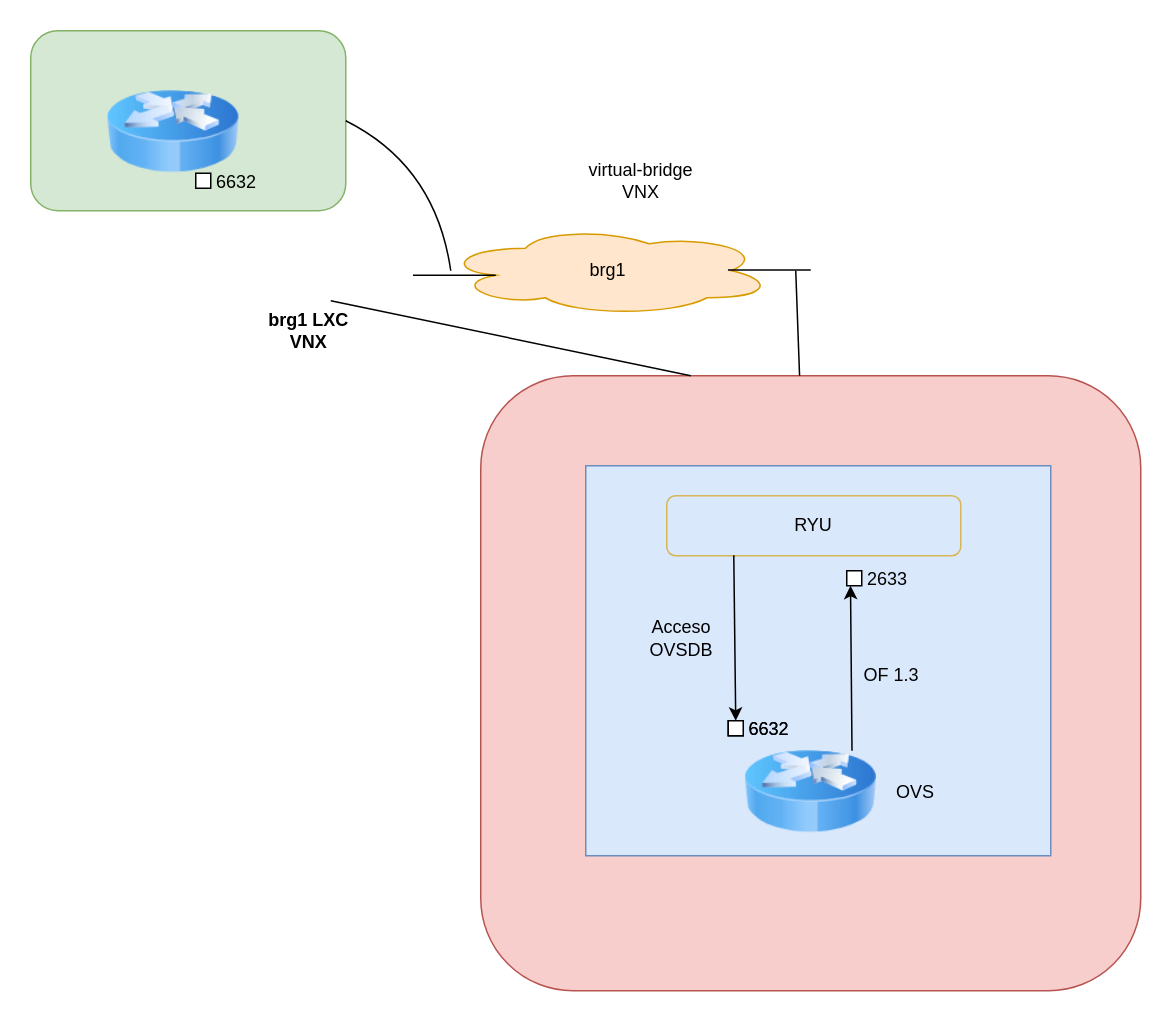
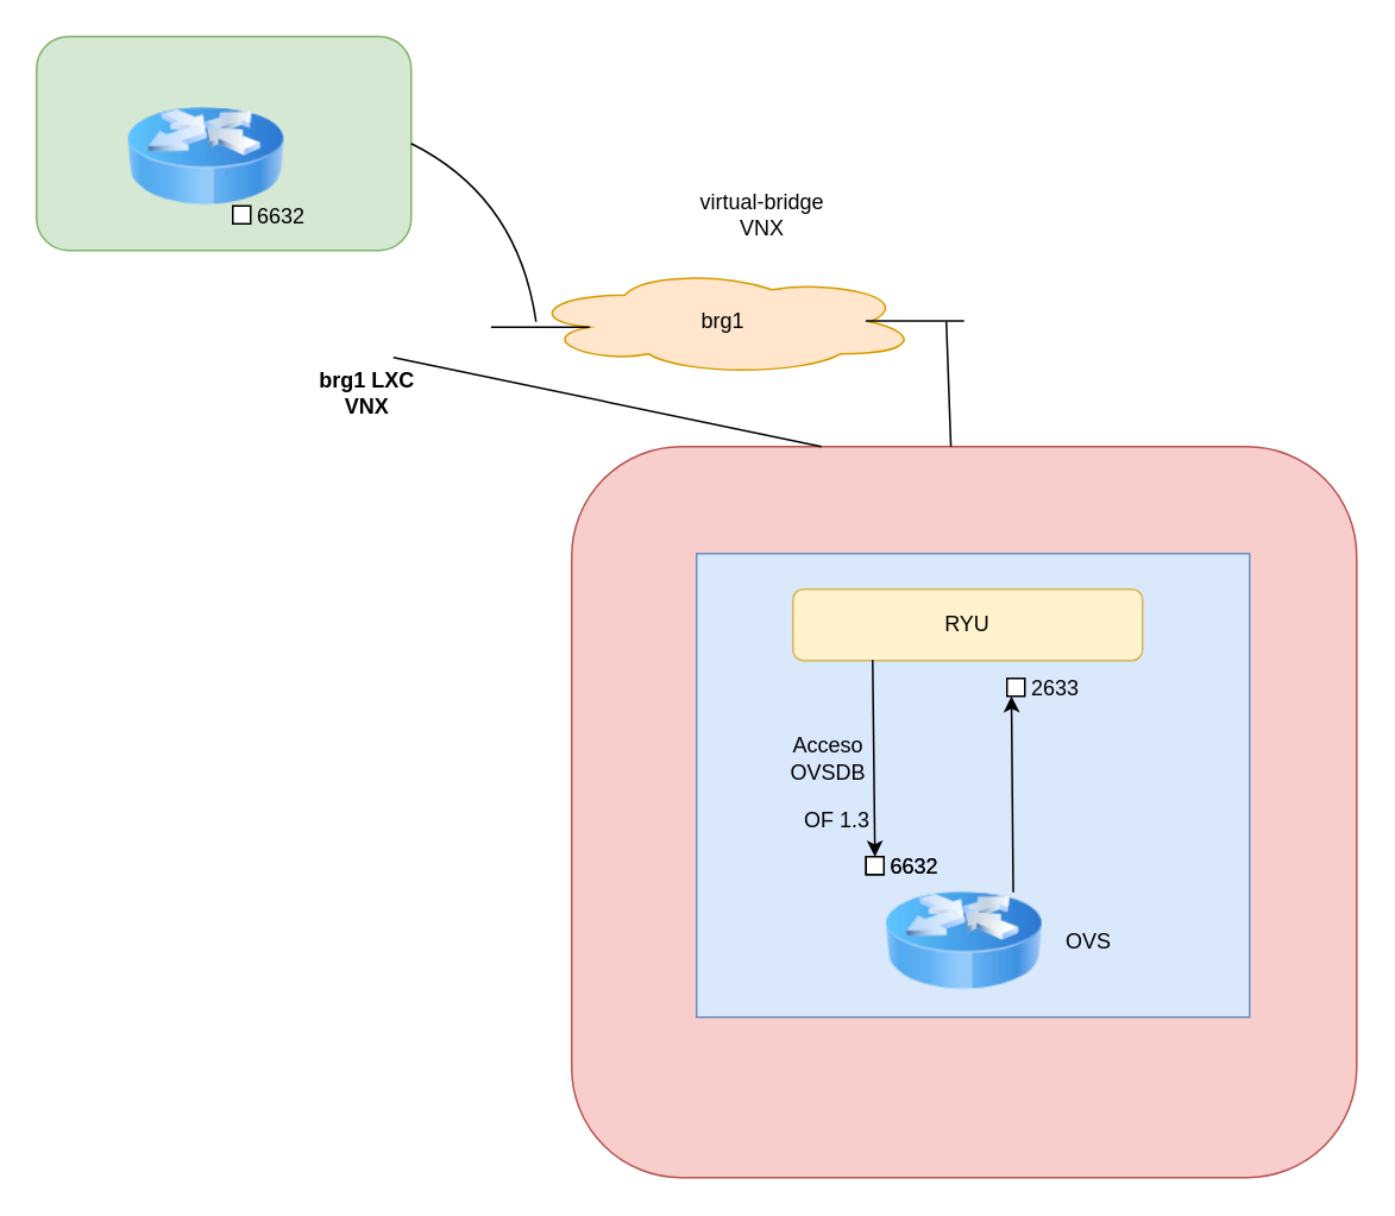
  <mxCell id="0" />
  <mxCell id="1" parent="0" />
  <mxCell id="2" value="" style="rounded=1;whiteSpace=wrap;html=1;fillColor=#f8cecc;strokeColor=#b85450;" vertex="1" parent="1"><mxGeometry x="320" y="250" width="440" height="410" as="geometry" /></mxCell>
  <mxCell id="3" value="" style="rounded=0;whiteSpace=wrap;html=1;fillColor=#dae8fc;strokeColor=#6c8ebf;" vertex="1" parent="1"><mxGeometry x="390" y="310" width="310" height="260" as="geometry" /></mxCell>
- <mxCell id="4" value="RYU" style="rounded=1;whiteSpace=wrap;html=1;fillColor=#dae8fc;strokeColor=#d6b656;" vertex="1" parent="1"><mxGeometry x="444" y="330" width="196" height="40" as="geometry" /></mxCell>
+ <mxCell id="4" value="RYU" style="rounded=1;whiteSpace=wrap;html=1;fillColor=#fff2cc;strokeColor=#d6b656;" vertex="1" parent="1"><mxGeometry x="444" y="330" width="196" height="40" as="geometry" /></mxCell>
  <mxCell id="5" value="" style="image;html=1;image=img/lib/clip_art/networking/Router_Icon_128x128.png" vertex="1" parent="1"><mxGeometry x="485" y="500" width="110" height="55" as="geometry" /></mxCell>
  <mxCell id="6" value="6632" style="fontStyle=0;labelPosition=right;verticalLabelPosition=middle;align=left;verticalAlign=middle;spacingLeft=2;" vertex="1" parent="1"><mxGeometry x="485" y="480" width="10" height="10" as="geometry" /></mxCell>
  <mxCell id="7" value="2633" style="fontStyle=0;labelPosition=right;verticalLabelPosition=middle;align=left;verticalAlign=middle;spacingLeft=2;" vertex="1" parent="1"><mxGeometry x="564" y="380" width="10" height="10" as="geometry" /></mxCell>
  <mxCell id="8" value="" style="endArrow=classic;html=1;exitX=0.75;exitY=0;exitDx=0;exitDy=0;entryX=0.25;entryY=1;entryDx=0;entryDy=0;" edge="1" parent="1" source="5" target="7"><mxGeometry width="50" height="50" relative="1" as="geometry"><mxPoint x="720" y="480" as="sourcePoint" /><mxPoint x="770" y="430" as="targetPoint" /></mxGeometry></mxCell>
- <mxCell id="9" value="OF 1.3" style="text;html=1;strokeColor=none;fillColor=none;align=center;verticalAlign=middle;whiteSpace=wrap;rounded=0;" vertex="1" parent="1"><mxGeometry x="574" y="440" width="40" height="20" as="geometry" /></mxCell>
+ <mxCell id="9" value="OF 1.3" style="text;html=1;strokeColor=none;fillColor=none;align=center;verticalAlign=middle;whiteSpace=wrap;rounded=0;" vertex="1" parent="1"><mxGeometry x="449" y="450" width="40" height="20" as="geometry" /></mxCell>
  <mxCell id="10" value="" style="endArrow=classic;html=1;exitX=0.228;exitY=0.992;exitDx=0;exitDy=0;entryX=0.5;entryY=0;entryDx=0;entryDy=0;exitPerimeter=0;" edge="1" parent="1" source="4" target="6"><mxGeometry width="50" height="50" relative="1" as="geometry"><mxPoint x="720" y="480" as="sourcePoint" /><mxPoint x="770" y="430" as="targetPoint" /></mxGeometry></mxCell>
- <mxCell id="11" value="Acceso&lt;br&gt;OVSDB" style="text;html=1;strokeColor=none;fillColor=none;align=center;verticalAlign=middle;whiteSpace=wrap;rounded=0;" vertex="1" parent="1"><mxGeometry x="434" y="415" width="40" height="20" as="geometry" /></mxCell>
+ <mxCell id="11" value="Acceso&lt;br&gt;OVSDB" style="text;html=1;strokeColor=none;fillColor=none;align=center;verticalAlign=middle;whiteSpace=wrap;rounded=0;" vertex="1" parent="1"><mxGeometry x="444" y="415" width="40" height="20" as="geometry" /></mxCell>
  <mxCell id="12" value="" style="rounded=1;whiteSpace=wrap;html=1;strokeColor=#82b366;fillColor=#d5e8d4;" vertex="1" parent="1"><mxGeometry x="20" y="20" width="210" height="120" as="geometry" /></mxCell>
  <mxCell id="13" value="brg1 LXC&lt;br&gt;VNX" style="text;html=1;strokeColor=none;fillColor=none;align=center;verticalAlign=middle;whiteSpace=wrap;rounded=0;fontStyle=1" vertex="1" parent="1"><mxGeometry x="167.5" y="210" width="75" height="20" as="geometry" /></mxCell>
  <mxCell id="14" value="" style="curved=1;endArrow=none;html=1;exitX=1;exitY=0.5;exitDx=0;exitDy=0;endFill=0;" edge="1" parent="1" source="12"><mxGeometry width="50" height="50" relative="1" as="geometry"><mxPoint x="485" y="100" as="sourcePoint" /><mxPoint x="300" y="180" as="targetPoint" /><Array as="points"><mxPoint x="290" y="110" /></Array></mxGeometry></mxCell>
  <mxCell id="15" value="" style="group" vertex="1" connectable="0" parent="1"><mxGeometry x="274.8" y="150" width="265.2" height="60" as="geometry" /></mxCell>
  <mxCell id="16" value="brg1" style="ellipse;shape=cloud;whiteSpace=wrap;html=1;strokeColor=#d79b00;fillColor=#ffe6cc;" vertex="1" parent="15"><mxGeometry x="20" width="220" height="60" as="geometry" /></mxCell>
  <mxCell id="17" value="" style="endArrow=none;html=1;entryX=0.16;entryY=0.55;entryDx=0;entryDy=0;entryPerimeter=0;" edge="1" parent="15" target="16"><mxGeometry width="50" height="50" relative="1" as="geometry"><mxPoint y="33" as="sourcePoint" /><mxPoint x="210" y="140" as="targetPoint" /></mxGeometry></mxCell>
  <mxCell id="18" value="" style="endArrow=none;html=1;entryX=0.16;entryY=0.55;entryDx=0;entryDy=0;entryPerimeter=0;" edge="1" parent="15"><mxGeometry width="50" height="50" relative="1" as="geometry"><mxPoint x="210" y="29.58" as="sourcePoint" /><mxPoint x="265.2" y="29.58" as="targetPoint" /></mxGeometry></mxCell>
  <mxCell id="19" value="" style="endArrow=none;html=1;" edge="1" parent="1" source="2"><mxGeometry width="50" height="50" relative="1" as="geometry"><mxPoint x="480" y="260" as="sourcePoint" /><mxPoint x="530" y="180" as="targetPoint" /></mxGeometry></mxCell>
  <mxCell id="20" value="virtual-bridge&lt;br&gt;VNX" style="text;html=1;strokeColor=none;fillColor=none;align=center;verticalAlign=middle;whiteSpace=wrap;rounded=0;" vertex="1" parent="1"><mxGeometry x="382.4" y="110" width="90" height="20" as="geometry" /></mxCell>
  <mxCell id="21" value="OVS" style="text;html=1;strokeColor=none;fillColor=none;align=center;verticalAlign=middle;whiteSpace=wrap;rounded=0;" vertex="1" parent="1"><mxGeometry x="590" y="517.5" width="40" height="20" as="geometry" /></mxCell>
  <mxCell id="22" value="" style="image;html=1;image=img/lib/clip_art/networking/Router_Icon_128x128.png" vertex="1" parent="1"><mxGeometry x="60" y="60" width="110" height="55" as="geometry" /></mxCell>
  <mxCell id="23" value="6632" style="fontStyle=0;labelPosition=right;verticalLabelPosition=middle;align=left;verticalAlign=middle;spacingLeft=2;" vertex="1" parent="1"><mxGeometry x="485" y="480" width="10" height="10" as="geometry" /></mxCell>
  <mxCell id="24" value="6632" style="fontStyle=0;labelPosition=right;verticalLabelPosition=middle;align=left;verticalAlign=middle;spacingLeft=2;" vertex="1" parent="1"><mxGeometry x="130" y="115" width="10" height="10" as="geometry" /></mxCell>
  <mxCell id="25" value="" style="endArrow=none;html=1;exitX=0.5;exitY=0;exitDx=0;exitDy=0;entryX=0.427;entryY=0.5;entryDx=0;entryDy=0;entryPerimeter=0;" edge="1" parent="1"><mxGeometry width="50" height="50" relative="1" as="geometry"><mxPoint x="220" y="200" as="sourcePoint" /><mxPoint x="460.001" y="250" as="targetPoint" /></mxGeometry></mxCell>
